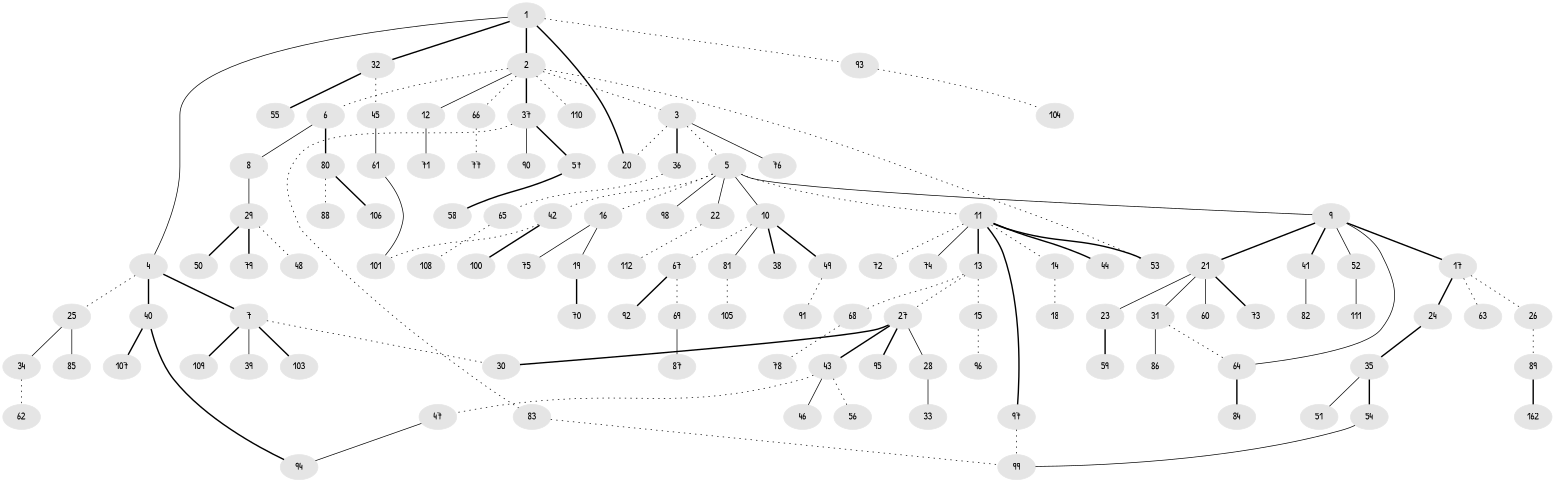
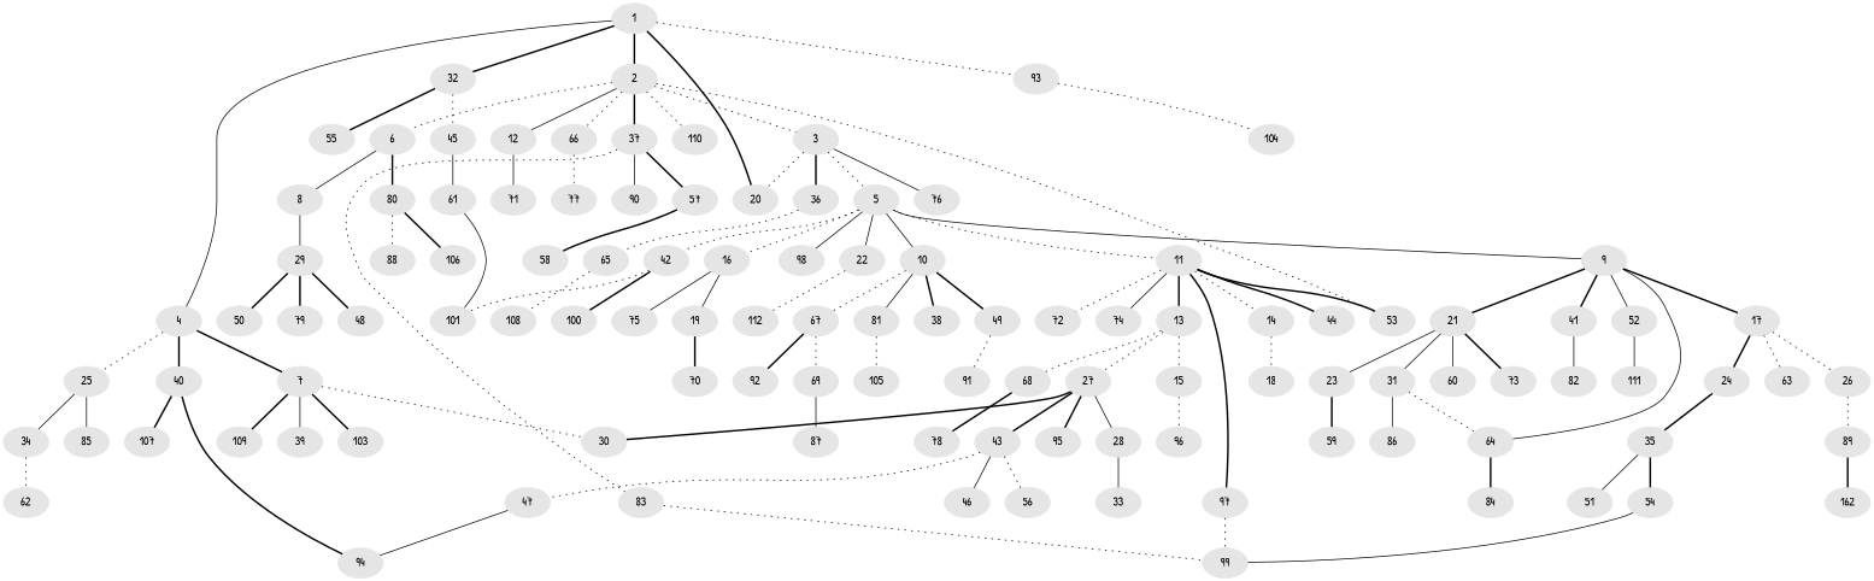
  graph {
    fontname="Patrick Hand"
    node [color=gray90 fontname="Patrick Hand" style=filled]
    edge [fontname="Patrick Hand" style=dotted]
    1
    2
    4
    20
    32
    93
    3
    6
    12
    37
    53
    66
    110
    7
    25
    40
    45
    55
    104
    5
    36
    76
    8
    80
    71
    57
    83
    90
    77
    9
    10
    11
    16
    22
    42
    98
    65
    30
    39
    103
    109
    34
    85
    94
    107
    17
    21
    41
    52
    64
    38
    49
    67
    81
    13
    14
    44
    72
    74
    97
    19
    75
    112
    100
    101
    29
    88
    106
    48
    50
    79
    24
    26
    63
    23
    31
    60
    73
    82
    111
    84
    91
    69
    92
    105
    15
    27
    68
    18
    99
    96
    28
    43
    95
    78
    70
    35
    89
    59
    86
    51
    54
    62
    n104 [label=162]
    33
    46
    47
    56
    61
    108
    58
    87
    1 -- 2 [style=bold]
    1 -- 4 [style=solid]
    1 -- 20 [style=bold]
    1 -- 32 [style=bold]
    1 -- 93
    2 -- 3
    2 -- 6
    2 -- 12 [style=solid]
    2 -- 37 [style=bold]
    2 -- 53
    2 -- 66
    2 -- 110
    4 -- 7 [style=bold]
    4 -- 25
    4 -- 40 [style=bold]
    32 -- 45
    32 -- 55 [style=bold]
    93 -- 104
    3 -- 20
    3 -- 5
    3 -- 36 [style=bold]
    3 -- 76 [style=solid]
    6 -- 8 [style=solid]
    6 -- 80 [style=bold]
    12 -- 71 [style=solid]
    37 -- 57 [style=bold]
    37 -- 83
    37 -- 90 [style=solid]
    66 -- 77
    7 -- 30
    7 -- 39 [style=solid]
    7 -- 103 [style=bold]
    7 -- 109 [style=bold]
    25 -- 34 [style=solid]
    25 -- 85 [style=solid]
    40 -- 94 [style=bold]
    40 -- 107 [style=bold]
    45 -- 61 [style=solid]
    5 -- 9 [style=solid]
    5 -- 10 [style=solid]
    5 -- 11
    5 -- 16
    5 -- 22 [style=solid]
    5 -- 42
    5 -- 98 [style=solid]
    36 -- 65
    8 -- 29 [style=solid]
    80 -- 88
    80 -- 106 [style=bold]
    57 -- 58 [style=bold]
    83 -- 99
    9 -- 17 [style=bold]
    9 -- 21 [style=bold]
    9 -- 41 [style=bold]
    9 -- 52 [style=solid]
    9 -- 64 [style=solid]
    10 -- 38 [style=bold]
    10 -- 49 [style=bold]
    10 -- 67
    10 -- 81 [style=solid]
    11 -- 53 [style=bold]
    11 -- 13 [style=bold]
    11 -- 14
    11 -- 44 [style=bold]
    11 -- 72
    11 -- 74 [style=solid]
    11 -- 97 [style=bold]
    16 -- 19 [style=solid]
    16 -- 75 [style=solid]
    22 -- 112
    42 -- 100 [style=bold]
    42 -- 101
    65 -- 108
    34 -- 62
    17 -- 24 [style=bold]
    17 -- 26
    17 -- 63
    21 -- 23 [style=solid]
    21 -- 31 [style=solid]
    21 -- 60 [style=solid]
    21 -- 73 [style=bold]
    41 -- 82 [style=solid]
    52 -- 111 [style=solid]
    64 -- 84 [style=bold]
    49 -- 91
    67 -- 69
    67 -- 92 [style=bold]
    81 -- 105
    13 -- 15
    13 -- 27
    13 -- 68
    14 -- 18
    97 -- 99
    19 -- 70 [style=bold]
-   29 -- 48
+   29 -- 48 [style=bold]
    29 -- 50 [style=bold]
    29 -- 79 [style=bold]
    24 -- 35 [style=bold]
    26 -- 89
    23 -- 59 [style=bold]
    31 -- 64
    31 -- 86 [style=solid]
    69 -- 87 [style=solid]
    15 -- 96
    27 -- 30 [style=bold]
    27 -- 28 [style=solid]
    27 -- 43 [style=bold]
    27 -- 95 [style=bold]
-   68 -- 78
+   68 -- 78 [style=bold]
    28 -- 33 [style=solid]
    43 -- 46 [style=solid]
    43 -- 47
    43 -- 56
    35 -- 51 [style=solid]
    35 -- 54 [style=bold]
    89 -- n104 [style=bold]
    54 -- 99 [style=solid]
    47 -- 94 [style=solid]
    61 -- 101 [style=solid]
  }
